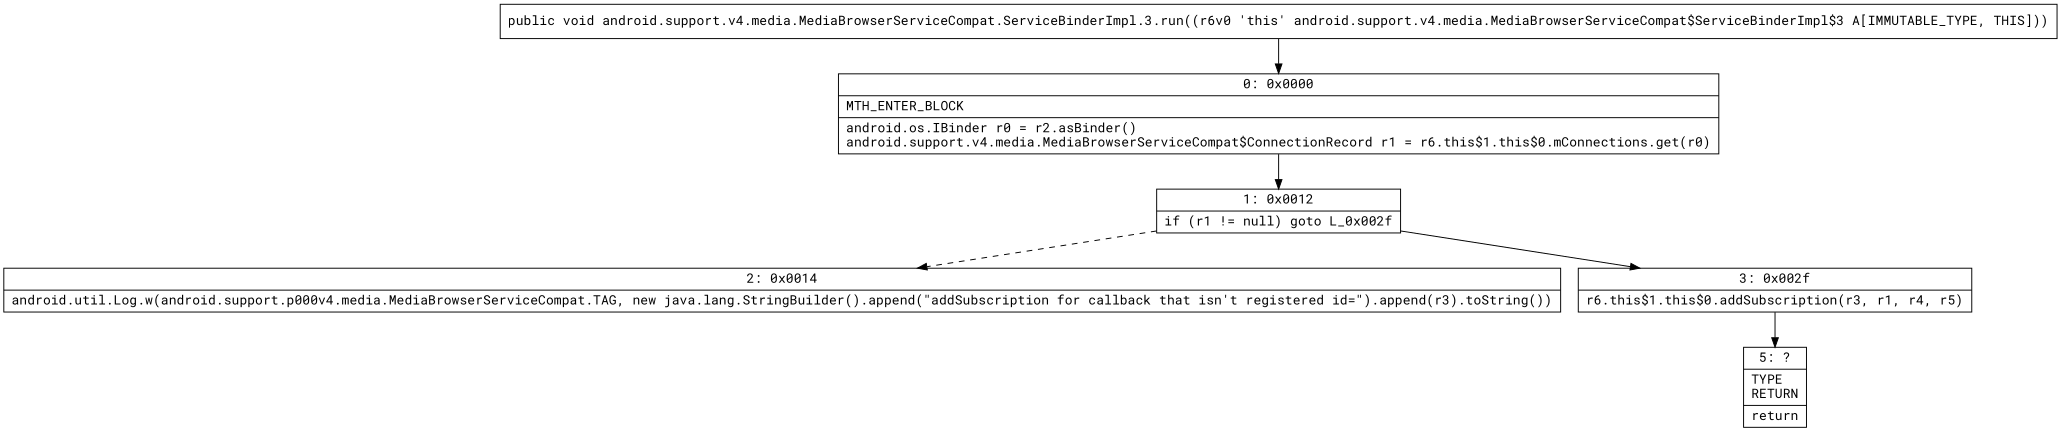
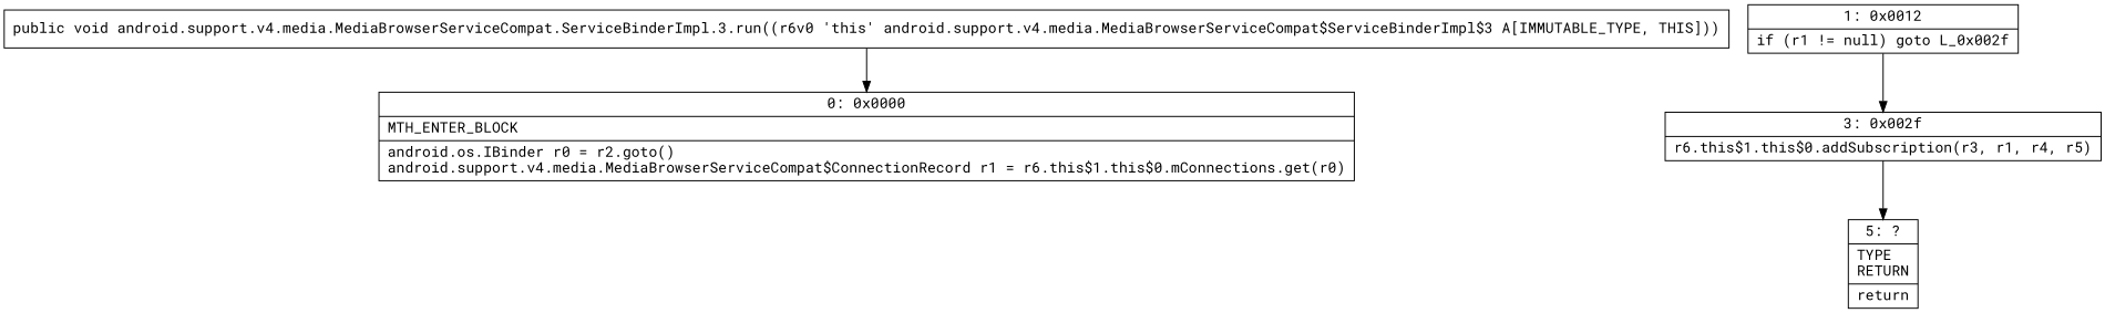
  digraph {
    fontname="Roboto Mono"
    node [fontname="Roboto Mono" shape=record]
    edge [fontname="Roboto Mono"]
-   n1 [label="{0\:\ 0x0000|MTH_ENTER_BLOCK\l|android.os.IBinder r0 = r2.asBinder()\landroid.support.v4.media.MediaBrowserServiceCompat$ConnectionRecord r1 = r6.this$1.this$0.mConnections.get(r0)\l}"]
+   n1 [label="{0\:\ 0x0000|MTH_ENTER_BLOCK\l|android.os.IBinder r0 = r2.goto()\landroid.support.v4.media.MediaBrowserServiceCompat$ConnectionRecord r1 = r6.this$1.this$0.mConnections.get(r0)\l}"]
    n2 [label="{1\:\ 0x0012|if (r1 != null) goto L_0x002f\l}"]
-   n3 [label="{2\:\ 0x0014|android.util.Log.w(android.support.p000v4.media.MediaBrowserServiceCompat.TAG, new java.lang.StringBuilder().append(\"addSubscription for callback that isn't registered id=\").append(r3).toString())\l}"]
    n4 [label="{3\:\ 0x002f|r6.this$1.this$0.addSubscription(r3, r1, r4, r5)\l}"]
    n5 [label="{5\:\ ?|TYPE\lRETURN\l|return\l}"]
    n6 [label="{public void android.support.v4.media.MediaBrowserServiceCompat.ServiceBinderImpl.3.run((r6v0 'this' android.support.v4.media.MediaBrowserServiceCompat$ServiceBinderImpl$3 A[IMMUTABLE_TYPE, THIS])) }"]
-   n1 -> n2
-   n2 -> n3 [style=dashed]
    n2 -> n4
    n4 -> n5
    n6 -> n1
  }
